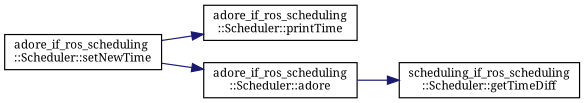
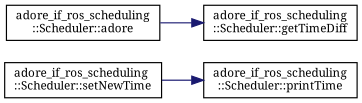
  digraph {
    fontname="Noto Serif"
    rankdir=LR
    node [color=black fillcolor=white fontname="Noto Serif" fontsize=10 shape=record style=filled]
    edge [color=midnightblue fontname="Noto Serif" fontsize=10 labelfontname=Helvetica labelfontsize=10 style=solid]
    n1 [height=0.2 label="adore_if_ros_scheduling\l::Scheduler::setNewTime" width=0.4]
    n2 [height=0.2 label="adore_if_ros_scheduling\l::Scheduler::printTime" width=0.4]
    n3 [height=0.2 label="adore_if_ros_scheduling\l::Scheduler::adore" width=0.4]
-   n4 [height=0.2 label="scheduling_if_ros_scheduling\l::Scheduler::getTimeDiff" width=0.4]
+   n4 [height=0.2 label="adore_if_ros_scheduling\l::Scheduler::getTimeDiff" width=0.4]
    n1 -> n2
-   n1 -> n3
    n3 -> n4
  }
